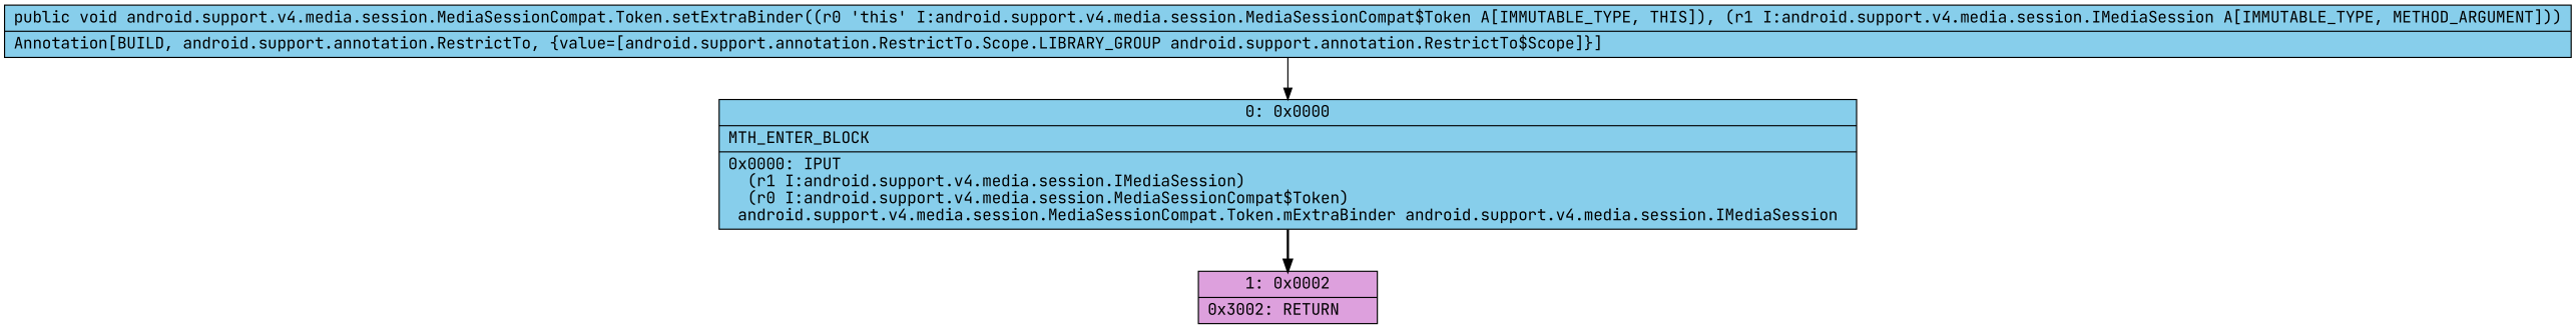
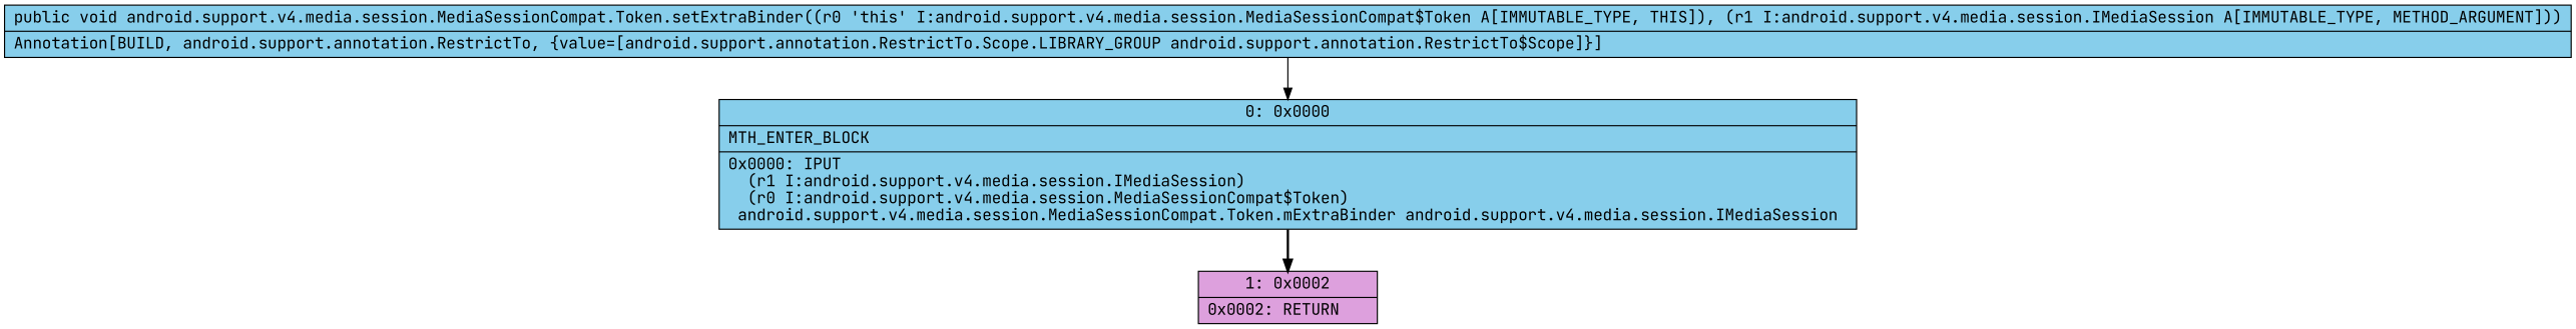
  digraph {
    fontname="JetBrains Mono"
    node [shape=record style=filled fillcolor=skyblue fontname="JetBrains Mono"]
    edge [arrowhead=normal fontname="JetBrains Mono"]
    n1 [label="{0\:\ 0x0000|MTH_ENTER_BLOCK\l|0x0000: IPUT  \l  (r1 I:android.support.v4.media.session.IMediaSession)\l  (r0 I:android.support.v4.media.session.MediaSessionCompat$Token)\l android.support.v4.media.session.MediaSessionCompat.Token.mExtraBinder android.support.v4.media.session.IMediaSession \l}"]
-   n2 [label="{1\:\ 0x0002|0x3002: RETURN   \l}" fillcolor=plum]
+   n2 [label="{1\:\ 0x0002|0x0002: RETURN   \l}" fillcolor=plum]
    n3 [label="{public void android.support.v4.media.session.MediaSessionCompat.Token.setExtraBinder((r0 'this' I:android.support.v4.media.session.MediaSessionCompat$Token A[IMMUTABLE_TYPE, THIS]), (r1 I:android.support.v4.media.session.IMediaSession A[IMMUTABLE_TYPE, METHOD_ARGUMENT]))  | Annotation[BUILD, android.support.annotation.RestrictTo, \{value=[android.support.annotation.RestrictTo.Scope.LIBRARY_GROUP android.support.annotation.RestrictTo$Scope]\}]\l}"]
    n1 -> n2 [style=bold]
    n3 -> n1 [style=solid]
  }
